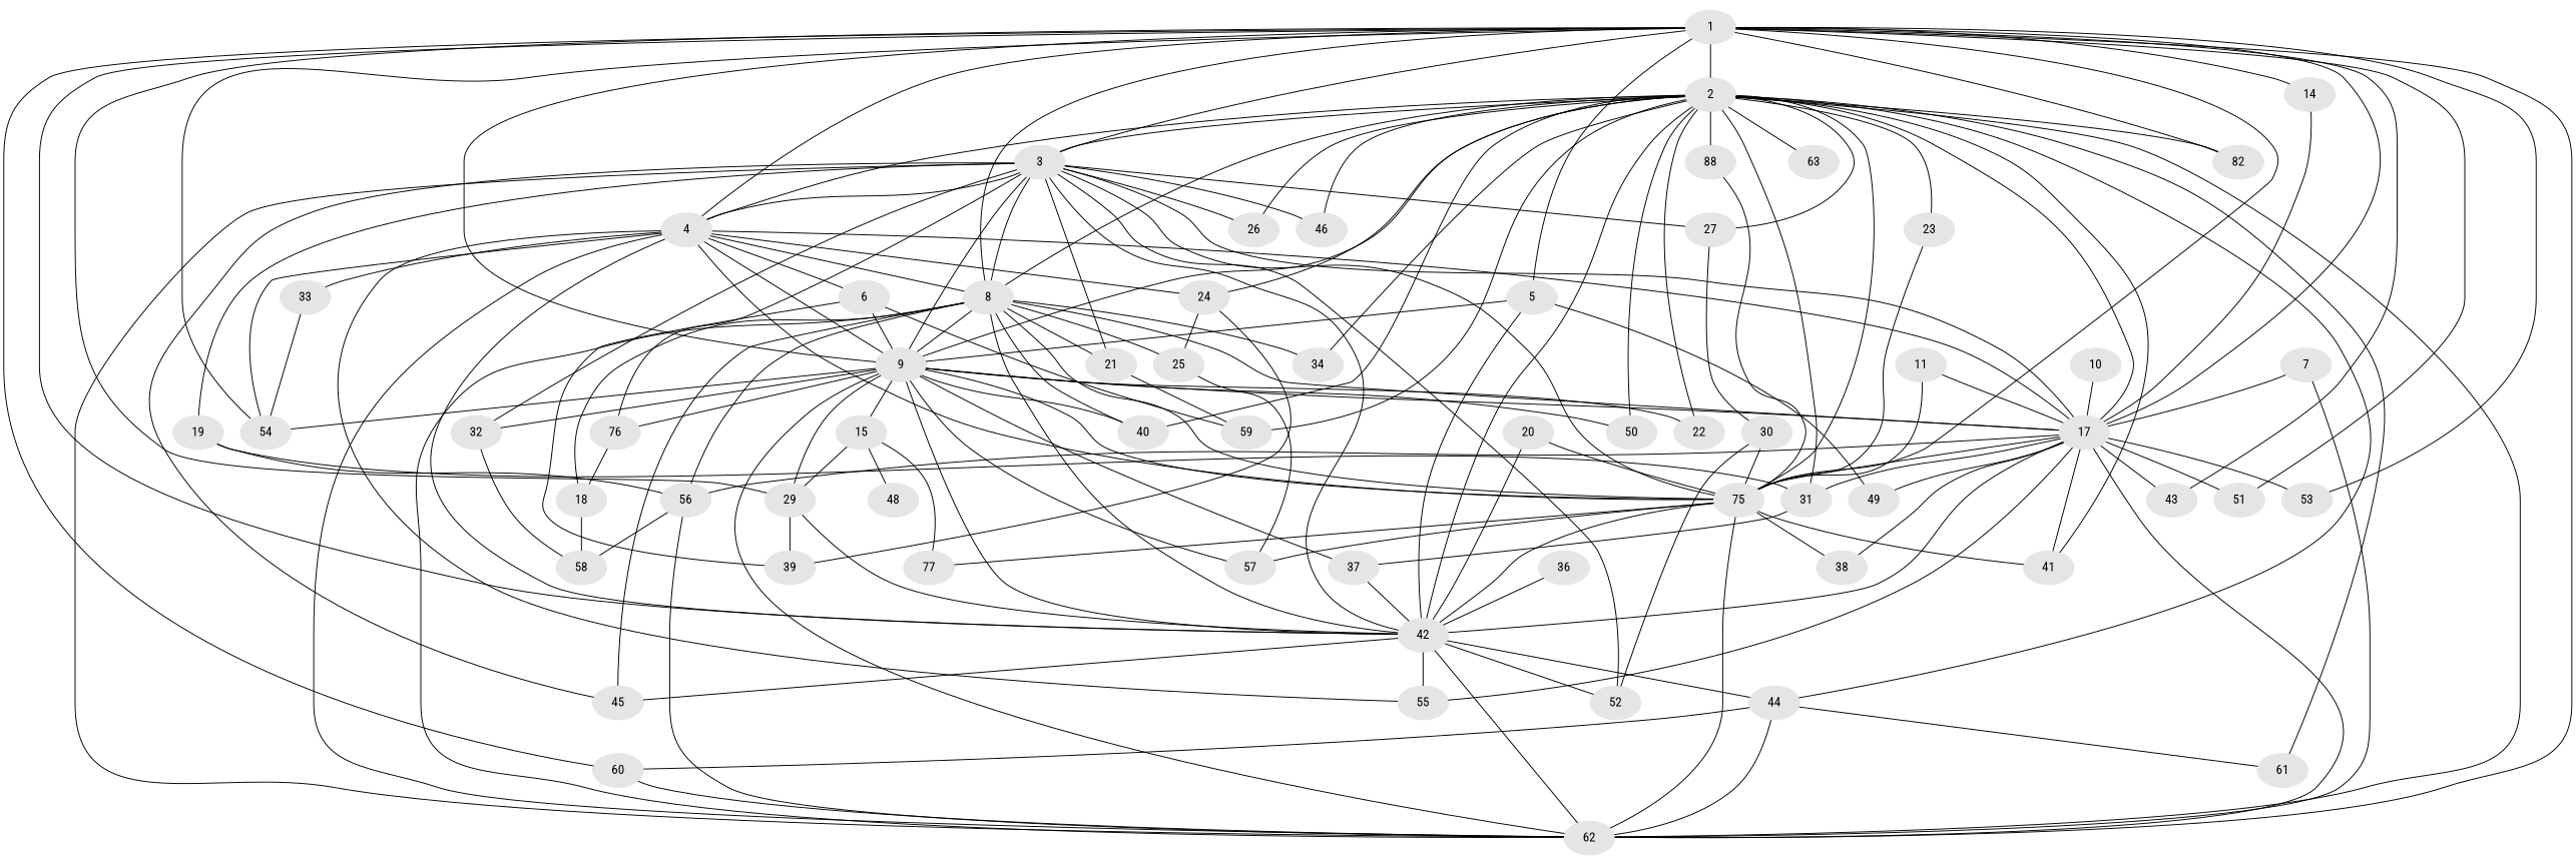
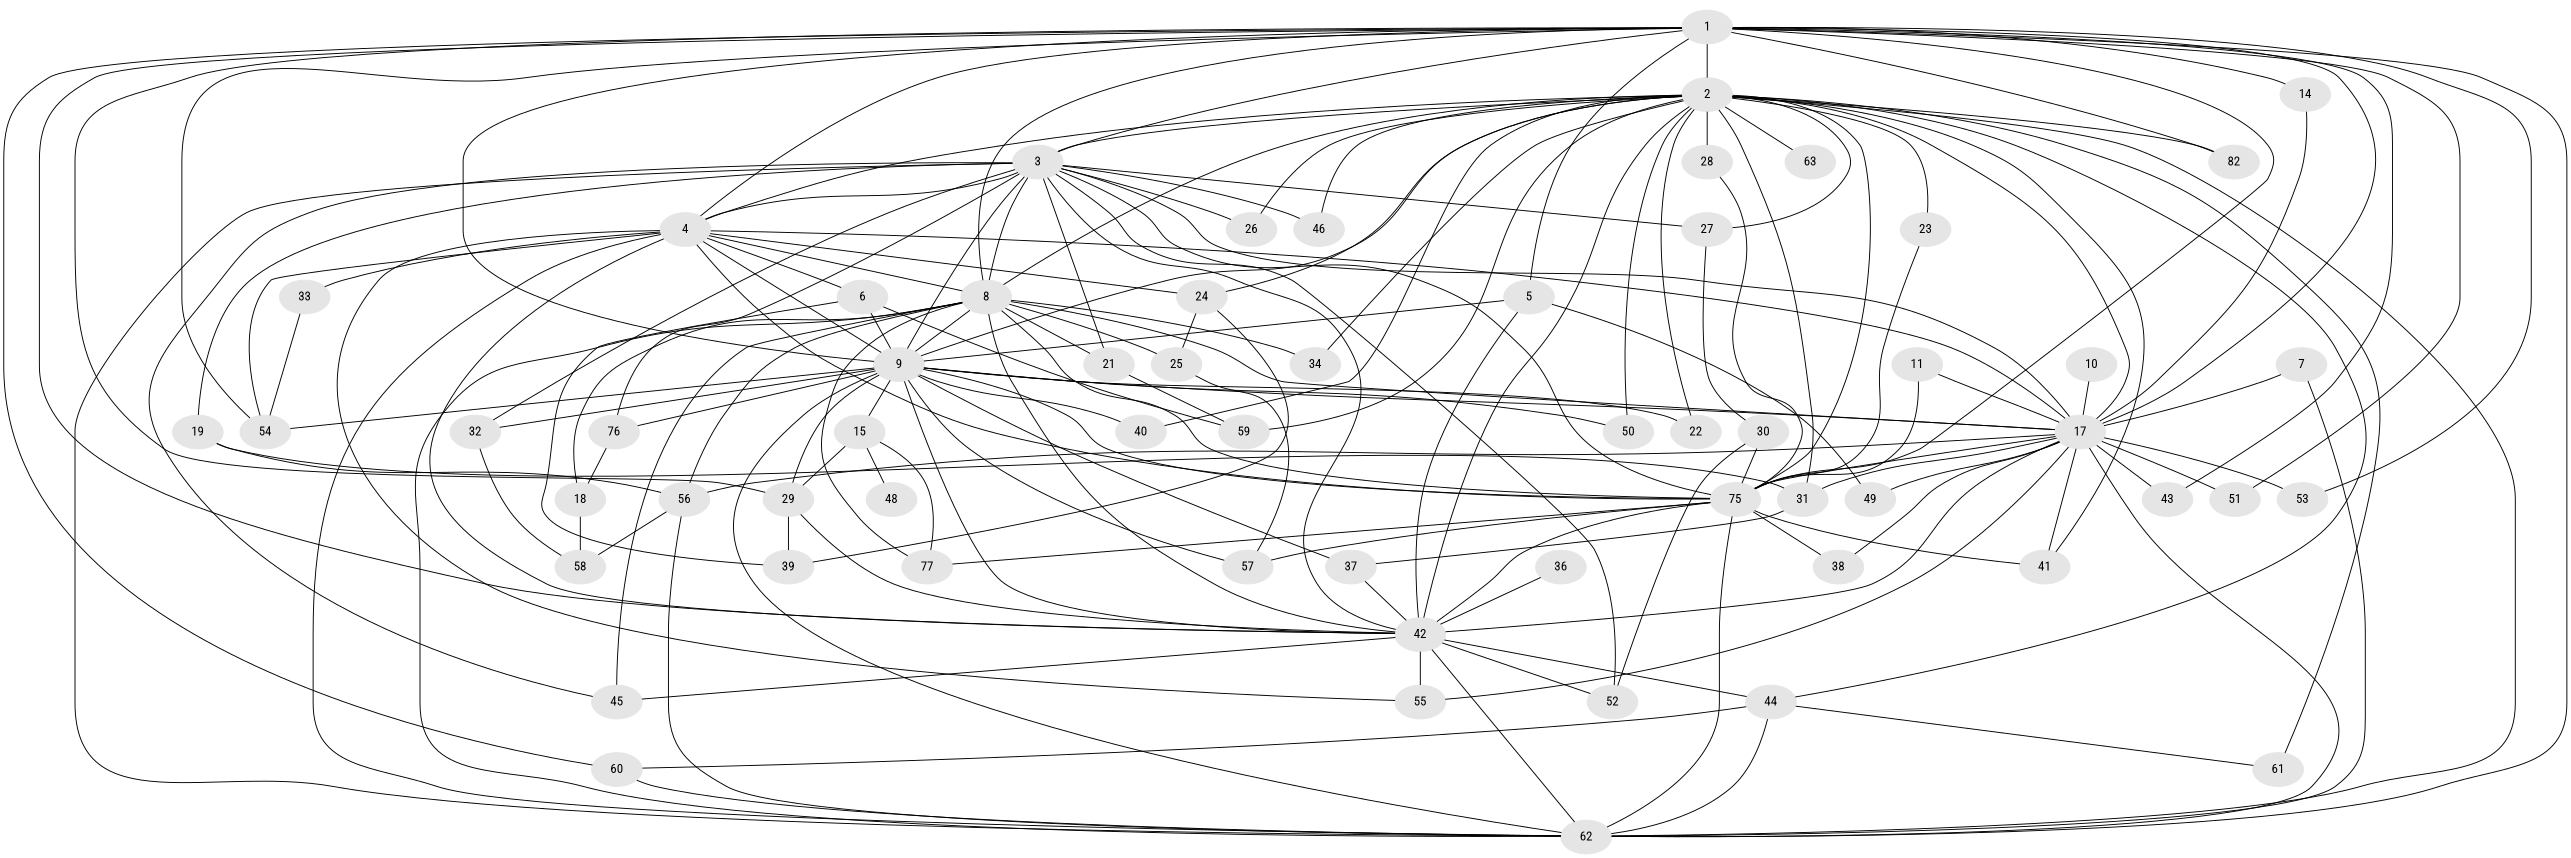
  graph {
    fontname="Roboto Condensed"
    node [color=gray90 fontname="Roboto Condensed" style=filled]
    edge [fontname="Roboto Condensed" weight=1.0]
    1
    2
    3
    4
    5
    8
    9
    n8 [label=82]
    14
    17
    29
    n12 [label=75]
    42
    43
    51
    53
    54
    60
    62
    n20 [label=63]
    22
    23
    24
    26
    27
-   28 [label=88]
+   28
    31
    34
    40
    41
    44
    46
    50
    61
    59
    n36 [label=76]
    19
    21
    32
    45
    52
    6
    33
    55
    49
    18
    25
    56
    15
    37
    57
    38
    39
    n54 [label=77]
    30
    58
    7
    48
    10
    11
-   20
    36
    1 -- 2
    1 -- 3
    1 -- 4
    1 -- 5
    1 -- 8
    1 -- 9
    1 -- n8
    1 -- 14
    1 -- 17
    1 -- 29
    1 -- n12
    1 -- 42
    1 -- 43
    1 -- 51
    1 -- 53
    1 -- 54
    1 -- 60
    1 -- 62 [weight=2.0]
    2 -- 3
    2 -- 4
    2 -- 8
    2 -- 9
    2 -- n8
    2 -- 17
    2 -- n12
    2 -- 42
    2 -- 62
    2 -- n20
    2 -- 22
    2 -- 23
    2 -- 24
    2 -- 26
    2 -- 27 [weight=2.0]
    2 -- 28
    2 -- 31
    2 -- 34
    2 -- 40
    2 -- 41
    2 -- 44
    2 -- 46
    2 -- 50
    2 -- 61 [weight=2.0]
    2 -- 59
    3 -- 4
    3 -- 8
    3 -- 9
    3 -- 17
    3 -- n12
    3 -- 42
    3 -- 62
    3 -- 26
    3 -- 27
    3 -- 46
    3 -- n36
    3 -- 19
    3 -- 21
    3 -- 32
    3 -- 45
    3 -- 52
    4 -- 8
    4 -- 9
    4 -- 17
    4 -- n12
    4 -- 42
    4 -- 54
    4 -- 62
    4 -- 24
    4 -- 6
    4 -- 33
    4 -- 55
    5 -- 9
    5 -- 42
    5 -- 49
    8 -- 9 [weight=2.0]
    8 -- 17 [weight=2.0]
    8 -- n12 [weight=3.0]
    8 -- 42
    8 -- 62
    8 -- 34
-   8 -- 40
+   8 -- n54
    8 -- 21
    8 -- 45
    8 -- 18
    8 -- 25
    8 -- 56
    9 -- 17
    9 -- 29
    9 -- n12
    9 -- 42
    9 -- 54
    9 -- 62
    9 -- 22
    9 -- 40
    9 -- 50
    9 -- n36
    9 -- 32
    9 -- 15 [weight=2.0]
    9 -- 37
    9 -- 57
    14 -- 17
    17 -- n12
    17 -- 42
    17 -- 43
    17 -- 51
    17 -- 53
    17 -- 62
    17 -- 31
    17 -- 41
    17 -- 55
    17 -- 49
    17 -- 56
    17 -- 38
    29 -- 42
    29 -- 39
    n12 -- 42 [weight=2.0]
    n12 -- 62
    n12 -- 41
    n12 -- 57
    n12 -- 38
    n12 -- n54
    42 -- 62
    42 -- 44
    42 -- 45
    42 -- 52
    42 -- 55
    60 -- 62
    23 -- n12
    24 -- 25
    24 -- 39
    27 -- 30
    28 -- n12
    31 -- 37
    44 -- 60
    44 -- 62
    44 -- 61
    n36 -- 18
    19 -- 31
    19 -- 56
    21 -- 59
    32 -- 58
    6 -- 9
    6 -- 59
    6 -- 39
    33 -- 54
    18 -- 58
    25 -- 57
    56 -- 62
    56 -- 58
    15 -- 29
    15 -- n54
    15 -- 48
    37 -- 42
    30 -- n12
    30 -- 52
    7 -- 17
    7 -- 62
    10 -- 17
    11 -- 17
    11 -- n12
-   20 -- n12
-   20 -- 42
    36 -- 42
  }
